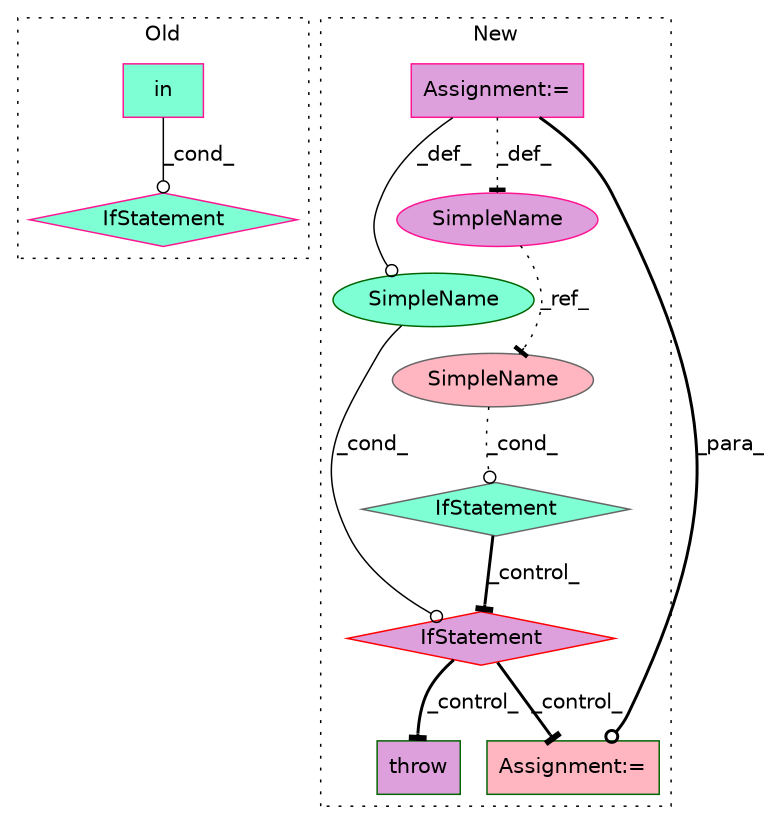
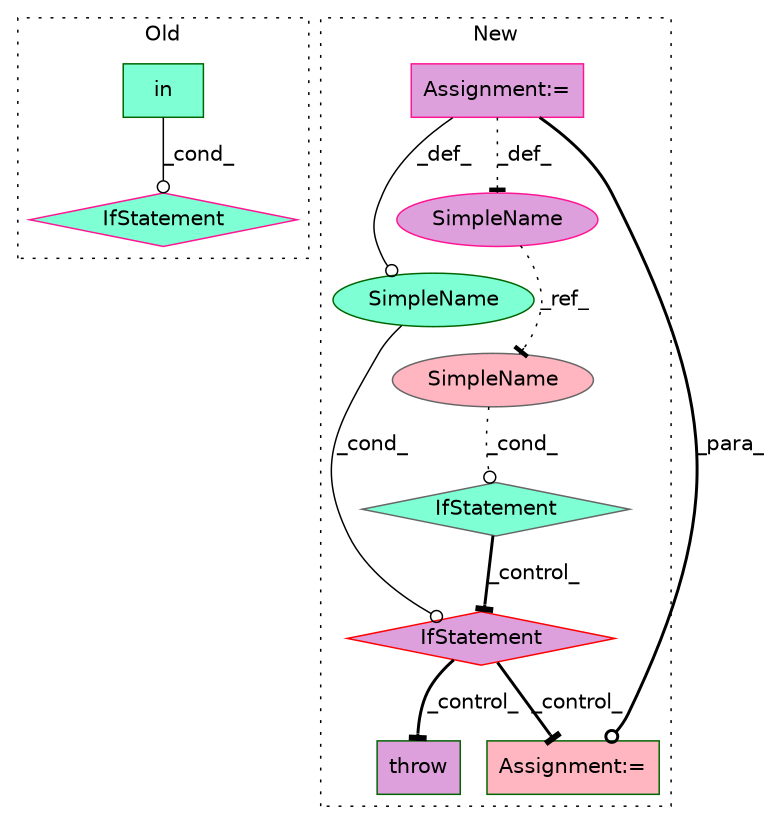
  digraph {
    fontname="DejaVu Sans"
    node [a=25 l="4,2" shape=box style=filled fillcolor=aquamarine color=deeppink fontname="DejaVu Sans"]
    edge [style=bold arrowhead=odot fontname="DejaVu Sans"]
-   n1 [a=105 l=29 label=in s=4416]
+   n1 [a=105 l=29 label=in s=4416 color=darkgreen]
    n2 [l="8,2" label=IfStatement s="4408,4445" shape=diamond]
    n3 [a=53 l=6 label=throw s=5517 fillcolor=plum color=darkgreen]
    n4 [label=IfStatement s="5039,5062" shape=diamond fillcolor=plum color=red]
    n5 [a=42 label=SimpleName shape=ellipse color=darkgreen l=""]
    n6 [label=IfStatement s="4886,4899" shape=diamond color=gray40]
    n7 [a=42 l=9 label=SimpleName s=4632 shape=ellipse fillcolor=plum]
    n8 [a=7 l=1 label="Assignment:=" s=4641 fillcolor=plum]
    n9 [a=7 l=1 label="Assignment:=" s=5286 fillcolor=lightpink color=darkgreen]
    n10 [a=42 l=9 label=SimpleName s=4890 shape=ellipse fillcolor=lightpink color=gray40]
    subgraph cluster_1 {
      label=Old
      style=dotted
      n1
      n2
    }
    subgraph cluster_2 {
      label=New
      style=dotted
      n3
      n4
      n5
      n6
      n7
      n8
      n9
      n10
    }
    n1 -> n2 [label=_cond_ style=solid]
    n4 -> n3 [label=_control_ arrowhead=tee]
    n4 -> n9 [label=_control_ arrowhead=tee]
    n5 -> n4 [label=_cond_ style=solid]
    n6 -> n4 [label=_control_ arrowhead=tee]
    n7 -> n10 [label=_ref_ style=dotted arrowhead=tee]
    n8 -> n5 [label=_def_ style=solid]
    n8 -> n7 [label=_def_ style=dotted arrowhead=tee]
    n8 -> n9 [label=_para_]
    n10 -> n6 [label=_cond_ style=dotted]
  }
